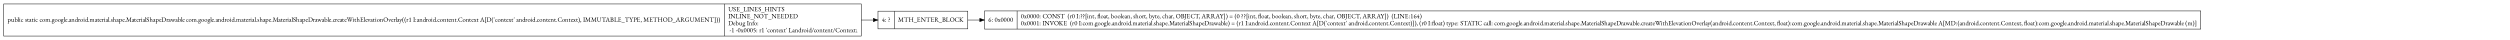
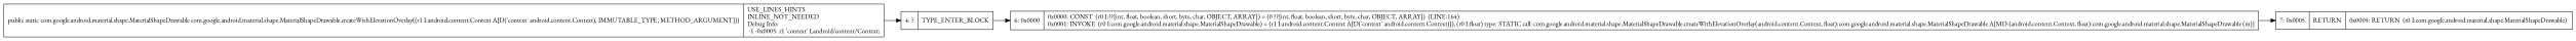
  digraph {
    fontname="EB Garamond"
    rankdir=LR
    node [fontname="EB Garamond" shape=record]
    edge [fontname="EB Garamond"]
-   n1 [label="{4\:\ ?|MTH_ENTER_BLOCK\l}"]
+   n1 [label="{4\:\ ?|TYPE_ENTER_BLOCK\l}"]
    n2 [label="{6\:\ 0x0000|0x0000: CONST  (r0 I:??[int, float, boolean, short, byte, char, OBJECT, ARRAY]) = (0 ??[int, float, boolean, short, byte, char, OBJECT, ARRAY])  (LINE:164)\l0x0001: INVOKE  (r0 I:com.google.android.material.shape.MaterialShapeDrawable) = (r1 I:android.content.Context A[D('context' android.content.Context)]), (r0 I:float) type: STATIC call: com.google.android.material.shape.MaterialShapeDrawable.createWithElevationOverlay(android.content.Context, float):com.google.android.material.shape.MaterialShapeDrawable A[MD:(android.content.Context, float):com.google.android.material.shape.MaterialShapeDrawable (m)]\l}"]
+   n3 [label="{7\:\ 0x0005|RETURN\l|0x0005: RETURN  (r0 I:com.google.android.material.shape.MaterialShapeDrawable) \l}"]
    n4 [label="{public static com.google.android.material.shape.MaterialShapeDrawable com.google.android.material.shape.MaterialShapeDrawable.createWithElevationOverlay((r1 I:android.content.Context A[D('context' android.content.Context), IMMUTABLE_TYPE, METHOD_ARGUMENT]))  | USE_LINES_HINTS\lINLINE_NOT_NEEDED\lDebug Info:\l  \-1 \-0x0005: r1 'context' Landroid\/content\/Context;\l}"]
    n1 -> n2
+   n2 -> n3
    n4 -> n1
  }
